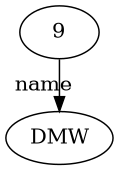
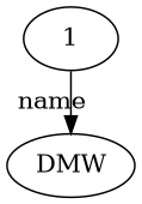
  digraph {
    rankdir=LR
-   1 [label=9]
+   1
    DMW [rank=min]
    subgraph sub_1 {
      rank=same
      1
      DMW
    }
    1 -> DMW [label=name]
  }
